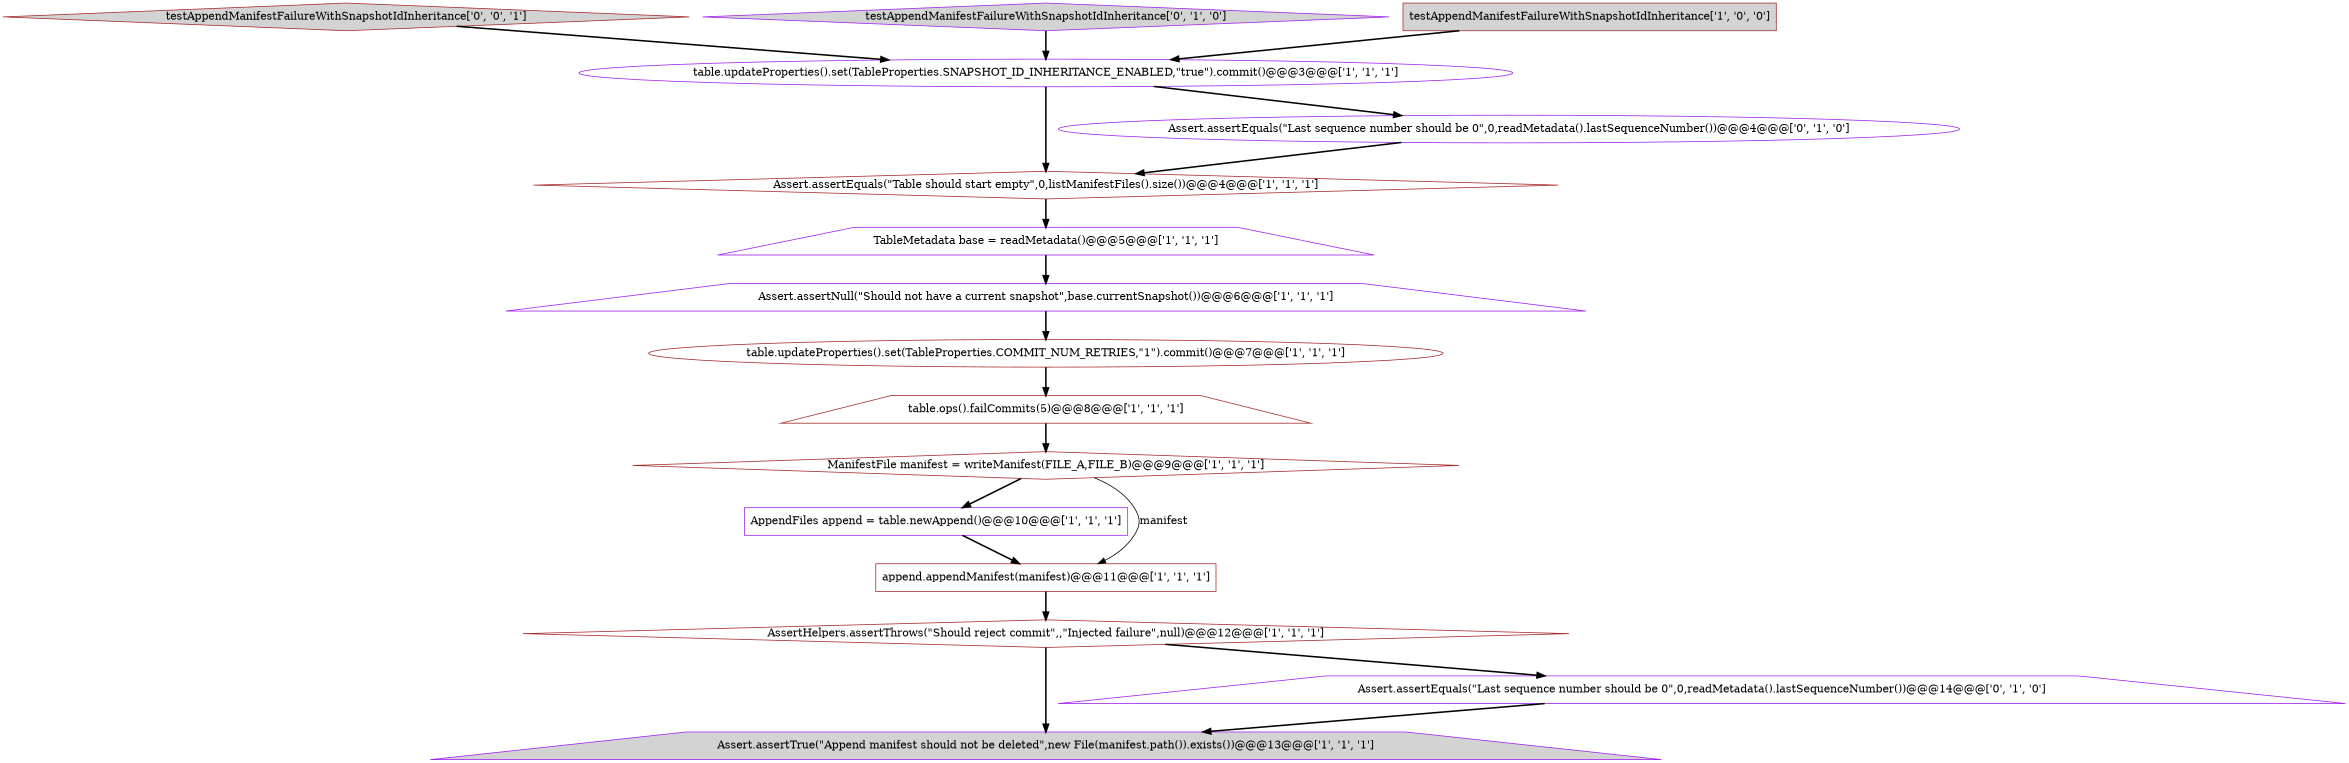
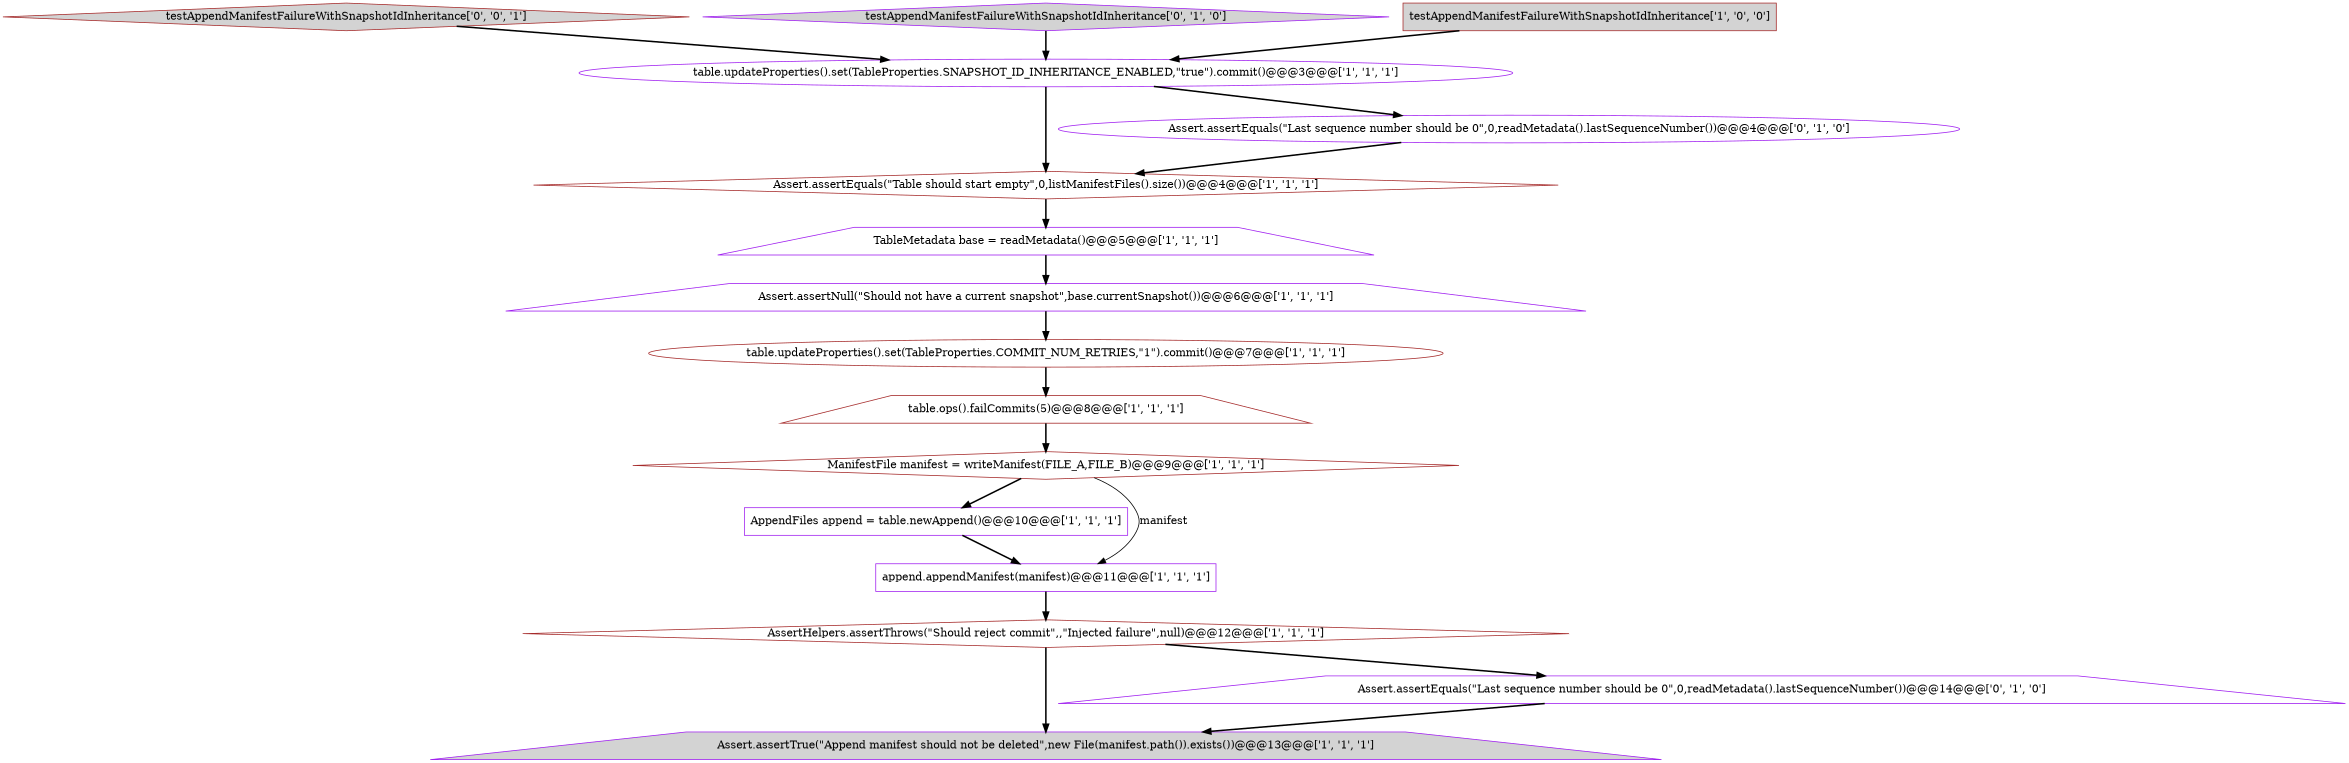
  digraph {
    node [fillcolor=white shape=trapezium style=filled color=purple]
    edge [style=bold]
    n1 [label="TableMetadata base = readMetadata()@@@5@@@['1', '1', '1']"]
    n2 [label="Assert.assertNull(\"Should not have a current snapshot\",base.currentSnapshot())@@@6@@@['1', '1', '1']"]
    n3 [label="AppendFiles append = table.newAppend()@@@10@@@['1', '1', '1']" shape=box]
-   n4 [label="append.appendManifest(manifest)@@@11@@@['1', '1', '1']" shape=box color=brown]
+   n4 [label="append.appendManifest(manifest)@@@11@@@['1', '1', '1']" shape=box]
    n5 [label="ManifestFile manifest = writeManifest(FILE_A,FILE_B)@@@9@@@['1', '1', '1']" shape=diamond color=brown]
    n6 [label="AssertHelpers.assertThrows(\"Should reject commit\",,\"Injected failure\",null)@@@12@@@['1', '1', '1']" shape=diamond color=brown]
    n7 [fillcolor=lightgray label="Assert.assertTrue(\"Append manifest should not be deleted\",new File(manifest.path()).exists())@@@13@@@['1', '1', '1']"]
    n8 [label="Assert.assertEquals(\"Table should start empty\",0,listManifestFiles().size())@@@4@@@['1', '1', '1']" shape=diamond color=brown]
    n9 [label="table.updateProperties().set(TableProperties.SNAPSHOT_ID_INHERITANCE_ENABLED,\"true\").commit()@@@3@@@['1', '1', '1']" shape=ellipse]
    n10 [label="Assert.assertEquals(\"Last sequence number should be 0\",0,readMetadata().lastSequenceNumber())@@@4@@@['0', '1', '0']" shape=ellipse]
    n11 [label="table.ops().failCommits(5)@@@8@@@['1', '1', '1']" color=brown]
    n12 [label="Assert.assertEquals(\"Last sequence number should be 0\",0,readMetadata().lastSequenceNumber())@@@14@@@['0', '1', '0']"]
    n13 [fillcolor=lightgray label="testAppendManifestFailureWithSnapshotIdInheritance['0', '0', '1']" shape=diamond color=brown]
    n14 [label="table.updateProperties().set(TableProperties.COMMIT_NUM_RETRIES,\"1\").commit()@@@7@@@['1', '1', '1']" shape=ellipse color=brown]
    n15 [fillcolor=lightgray label="testAppendManifestFailureWithSnapshotIdInheritance['0', '1', '0']" shape=diamond]
    n16 [fillcolor=lightgray label="testAppendManifestFailureWithSnapshotIdInheritance['1', '0', '0']" shape=box color=brown]
    n1 -> n2
    n2 -> n14
    n3 -> n4
    n4 -> n6
    n5 -> n3
    n5 -> n4 [label=manifest style=solid]
    n6 -> n7
    n6 -> n12
    n8 -> n1
    n9 -> n8
    n9 -> n10
    n10 -> n8
    n11 -> n5
    n12 -> n7
    n13 -> n9
    n14 -> n11
    n15 -> n9
    n16 -> n9
  }
